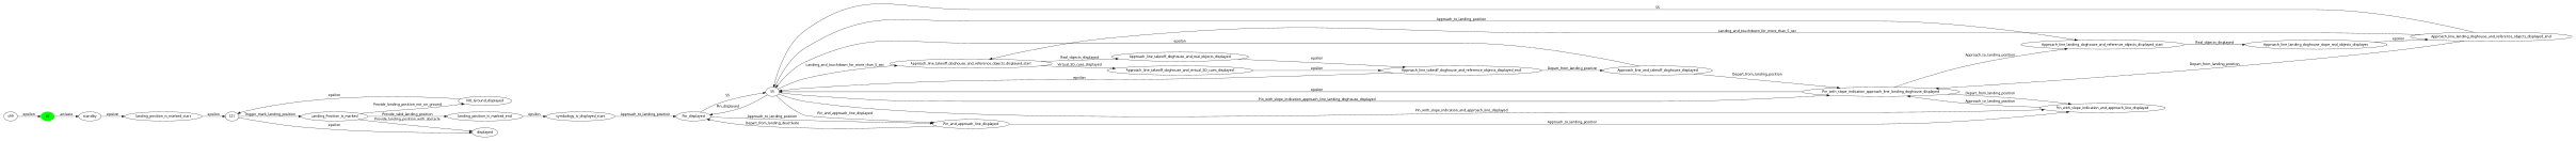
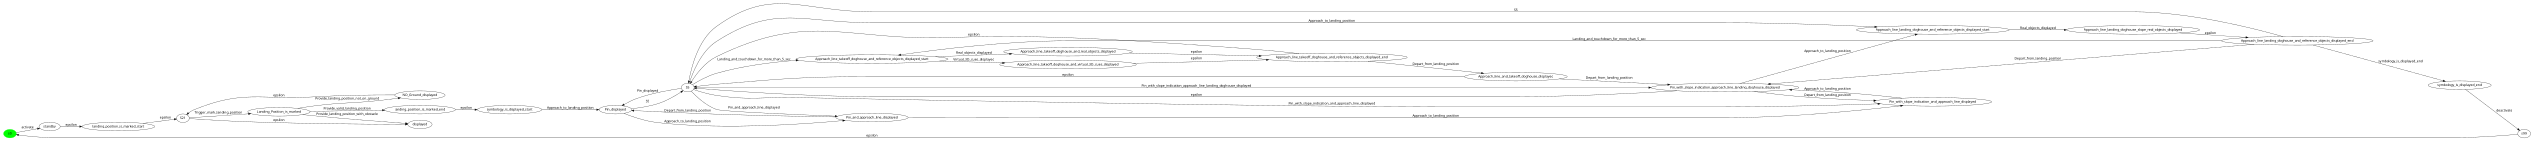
  digraph {
    fontname="Noto Sans"
    rankdir=LR
    node [fontname="Noto Sans"]
    edge [fontname="Noto Sans"]
    n1 [color=green label=s0 style=filled]
    n2 [label=standby]
    n3 [label=landing_position_is_marked_start]
    n4 [label=Approach_line_landing_doghouse_and_reference_objects_displayed_end]
+   n5 [label=symbology_is_displayed_end]
    n6 [label=Approach_line_takeoff_doghouse_and_reference_objects_displayed_start]
    n7 [label=S5]
    n8 [label=Pin_with_slope_indication_approach_line_landing_doghouse_displayed]
    n9 [label=s99]
    n10 [label=Approach_line_takeoff_doghouse_and_real_objects_displayed]
    n11 [label=Approach_line_takeoff_doghouse_and_virtual_3D_cues_displayed]
    n12 [label=Pin_displayed]
    n13 [label=Pin_and_approach_line_displayed]
    n14 [label=Pin_with_slope_indication_and_approach_line_displayed]
    n15 [label=Approach_line_landing_doghouse_and_reference_objects_displayed_start]
    n16 [label=Approach_line_takeoff_doghouse_and_reference_objects_displayed_end]
    n17 [label=Approach_line_landing_doghouse_slope_real_objects_displayed]
    n18 [label=S21]
    n19 [label=Landing_Position_is_marked]
    n20 [label=displayed]
    n21 [label=Approach_line_and_takeoff_doghouse_displayed]
    n22 [label=NO_Ground_displayed]
    n23 [label=landing_position_is_marked_end]
    n24 [label=symbology_is_displayed_start]
    n1 -> n2 [label=" activate "]
    n2 -> n3 [label=" epsilon "]
    n3 -> n18 [label=" epsilon "]
+   n4 -> n5 [label=" symbology_is_displayed_end "]
    n4 -> n6 [label=" Landing_and_touchdown_for_more_than_5_sec "]
    n4 -> n7 [label=" S5 "]
    n4 -> n8 [label=" Depart_from_landing_position "]
+   n5 -> n9 [label=" deactivate "]
    n6 -> n10 [label=" Real_objects_displayed "]
    n6 -> n11 [label=" Virtual_3D_cues_displayed "]
    n7 -> n6 [label=" Landing_and_touchdown_for_more_than_5_sec "]
    n7 -> n8 [label=" Pin_with_slope_indication_approach_line_landing_doghouse_displayed "]
    n7 -> n12 [label=" Pin_displayed "]
    n7 -> n13 [label=" Pin_and_approach_line_displayed "]
    n7 -> n14 [label=" Pin_with_slope_indication_and_approach_line_displayed "]
    n7 -> n15 [label=" Approach_to_landing_position "]
    n8 -> n7 [label=" epsilon "]
    n8 -> n14 [label=" Depart_from_landing_position "]
    n8 -> n15 [label=" Approach_to_landing_position "]
    n9 -> n1 [label=" epsilon "]
    n10 -> n16 [label=" epsilon "]
    n11 -> n16 [label=" epsilon "]
    n12 -> n7 [label=" S5 "]
    n12 -> n13 [label=" Approach_to_landing_position "]
-   n13 -> n12 [label=" Depart_from_landing_deactivate "]
+   n13 -> n12 [label=" Depart_from_landing_position "]
    n13 -> n14 [label=" Approach_to_landing_position "]
    n14 -> n8 [label=" Approach_to_landing_position "]
    n15 -> n17 [label=" Real_objects_displayed "]
    n16 -> n7 [label=" epsilon "]
    n16 -> n21 [label=" Depart_from_landing_position "]
    n17 -> n4 [label=" epsilon "]
    n18 -> n19 [label=" Trigger_mark_landing_position "]
    n18 -> n20 [label=" epsilon "]
    n19 -> n20 [label=" Provide_landing_position_with_obstacle "]
    n19 -> n22 [label=" Provide_landing_position_not_on_ground "]
    n19 -> n23 [label=" Provide_valid_landing_position "]
    n21 -> n7 [label=" epsilon "]
    n21 -> n8 [label=" Depart_from_landing_position "]
    n22 -> n18 [label=" epsilon "]
    n23 -> n24 [label=" epsilon "]
    n24 -> n12 [label=" Approach_to_landing_position "]
  }
